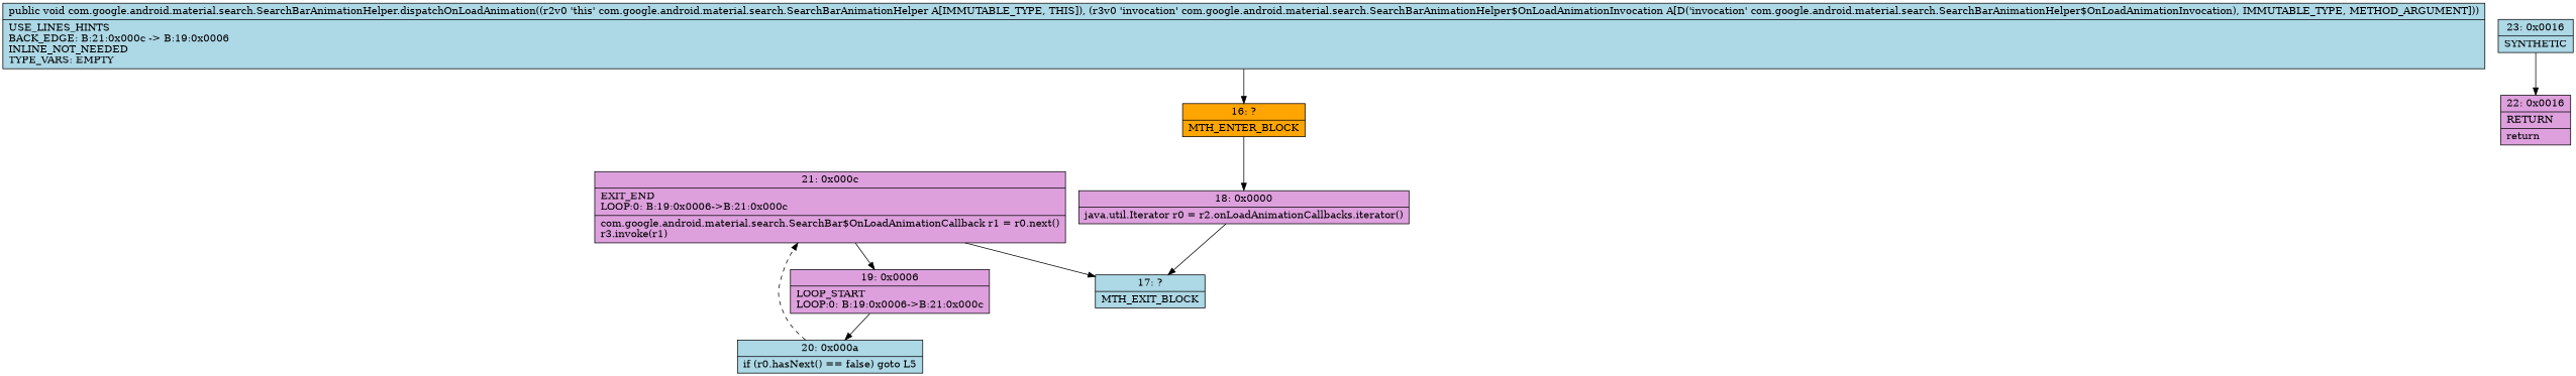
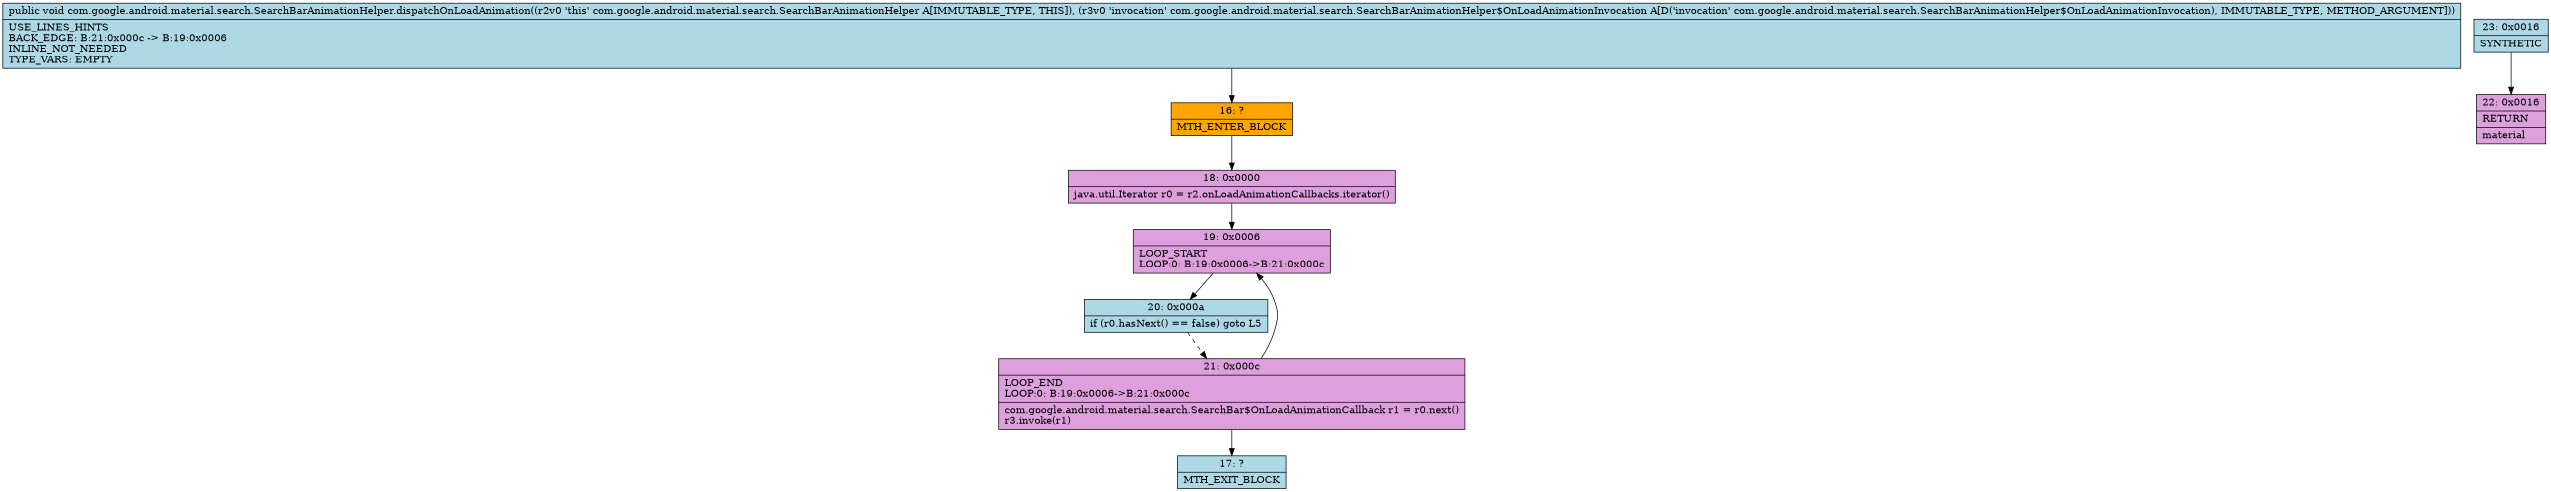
  digraph {
    node [fillcolor=plum shape=record style=filled]
    n1 [fillcolor=orange label="{16\:\ ?|MTH_ENTER_BLOCK\l}"]
    n2 [label="{18\:\ 0x0000|java.util.Iterator r0 = r2.onLoadAnimationCallbacks.iterator()\l}"]
    n3 [label="{19\:\ 0x0006|LOOP_START\lLOOP:0: B:19:0x0006\-\>B:21:0x000c\l}"]
    n4 [fillcolor=lightblue label="{20\:\ 0x000a|if (r0.hasNext() == false) goto L5\l}"]
-   n5 [label="{21\:\ 0x000c|EXIT_END\lLOOP:0: B:19:0x0006\-\>B:21:0x000c\l|com.google.android.material.search.SearchBar$OnLoadAnimationCallback r1 = r0.next()\lr3.invoke(r1)\l}"]
+   n5 [label="{21\:\ 0x000c|LOOP_END\lLOOP:0: B:19:0x0006\-\>B:21:0x000c\l|com.google.android.material.search.SearchBar$OnLoadAnimationCallback r1 = r0.next()\lr3.invoke(r1)\l}"]
    n6 [fillcolor=lightblue label="{17\:\ ?|MTH_EXIT_BLOCK\l}"]
    n7 [fillcolor=lightblue label="{23\:\ 0x0016|SYNTHETIC\l}"]
-   n8 [label="{22\:\ 0x0016|RETURN\l|return\l}"]
+   n8 [label="{22\:\ 0x0016|RETURN\l|material\l}"]
    n9 [fillcolor=lightblue label="{public void com.google.android.material.search.SearchBarAnimationHelper.dispatchOnLoadAnimation((r2v0 'this' com.google.android.material.search.SearchBarAnimationHelper A[IMMUTABLE_TYPE, THIS]), (r3v0 'invocation' com.google.android.material.search.SearchBarAnimationHelper$OnLoadAnimationInvocation A[D('invocation' com.google.android.material.search.SearchBarAnimationHelper$OnLoadAnimationInvocation), IMMUTABLE_TYPE, METHOD_ARGUMENT]))  | USE_LINES_HINTS\lBACK_EDGE: B:21:0x000c \-\> B:19:0x0006\lINLINE_NOT_NEEDED\lTYPE_VARS: EMPTY\l}"]
    n1 -> n2
-   n2 -> n6
+   n2 -> n3
    n3 -> n4
    n4 -> n5 [style=dashed]
    n5 -> n3
    n5 -> n6
    n7 -> n8
    n9 -> n1
  }
